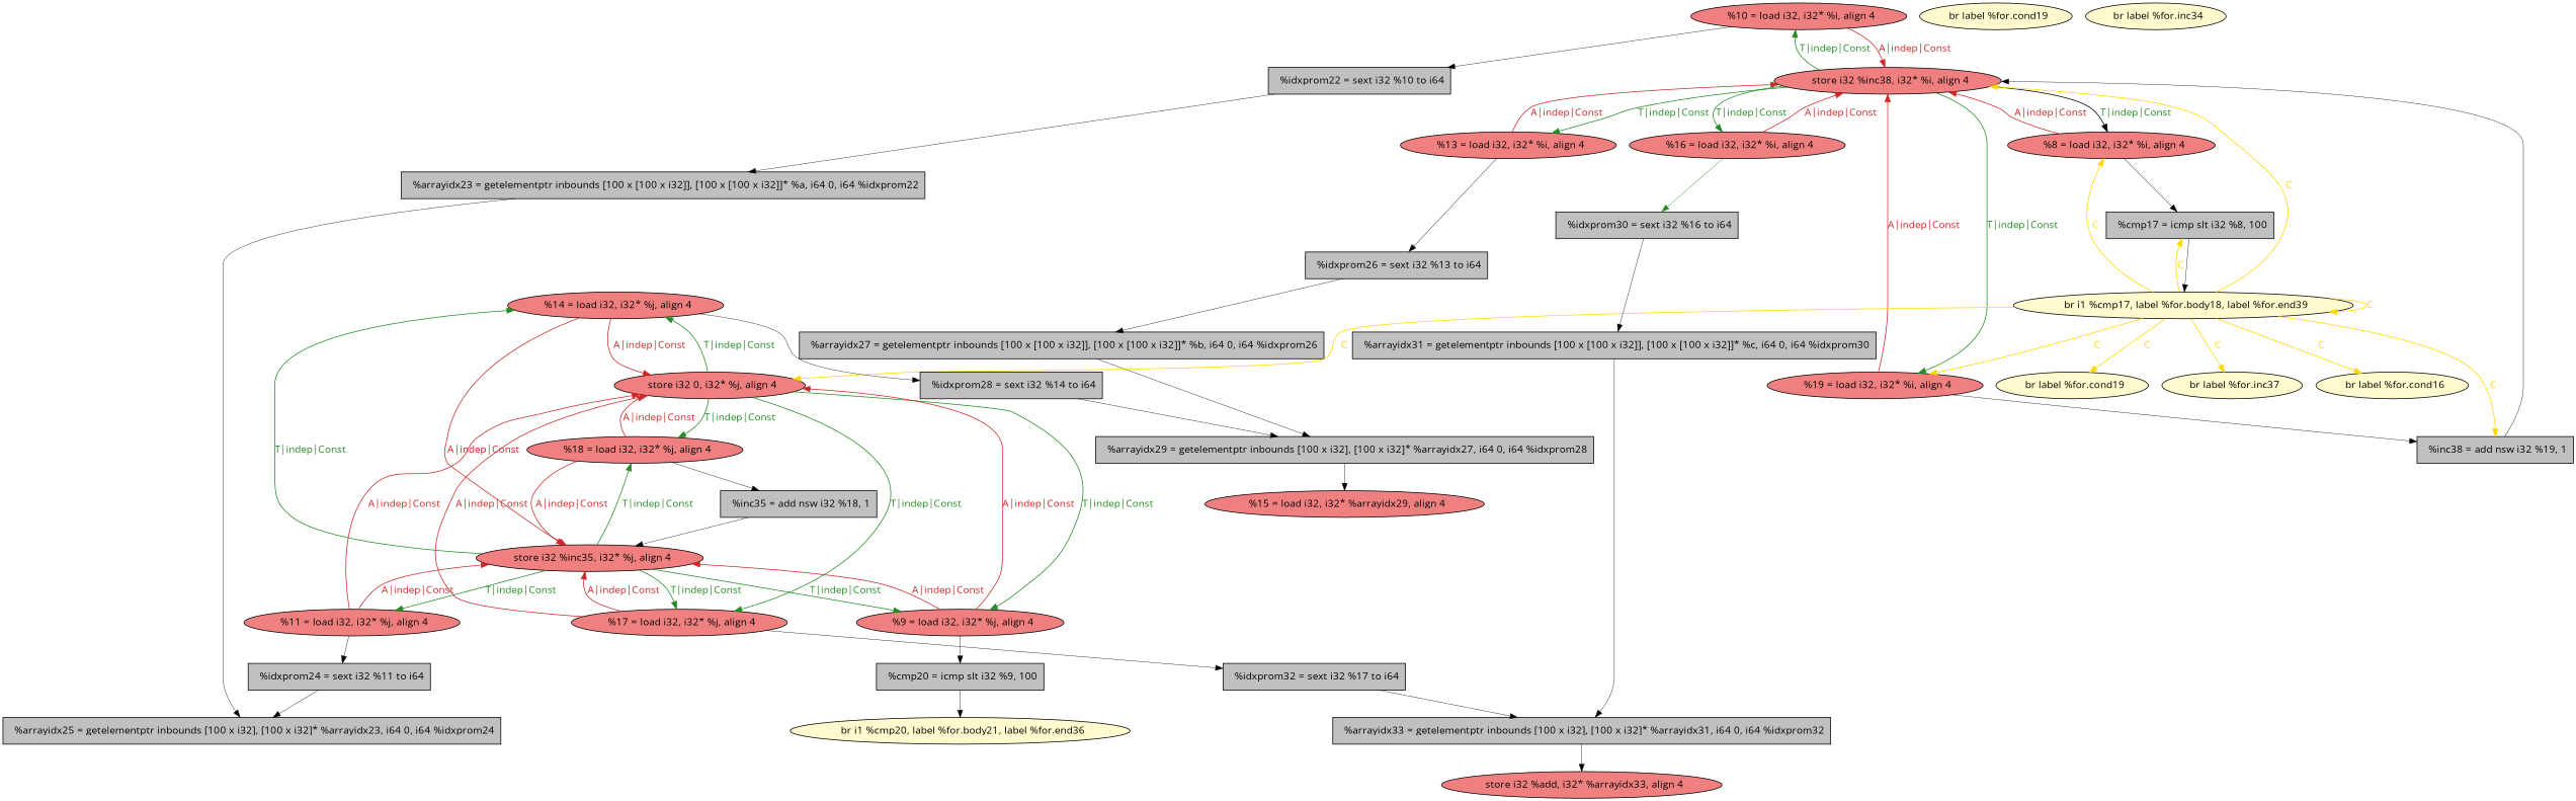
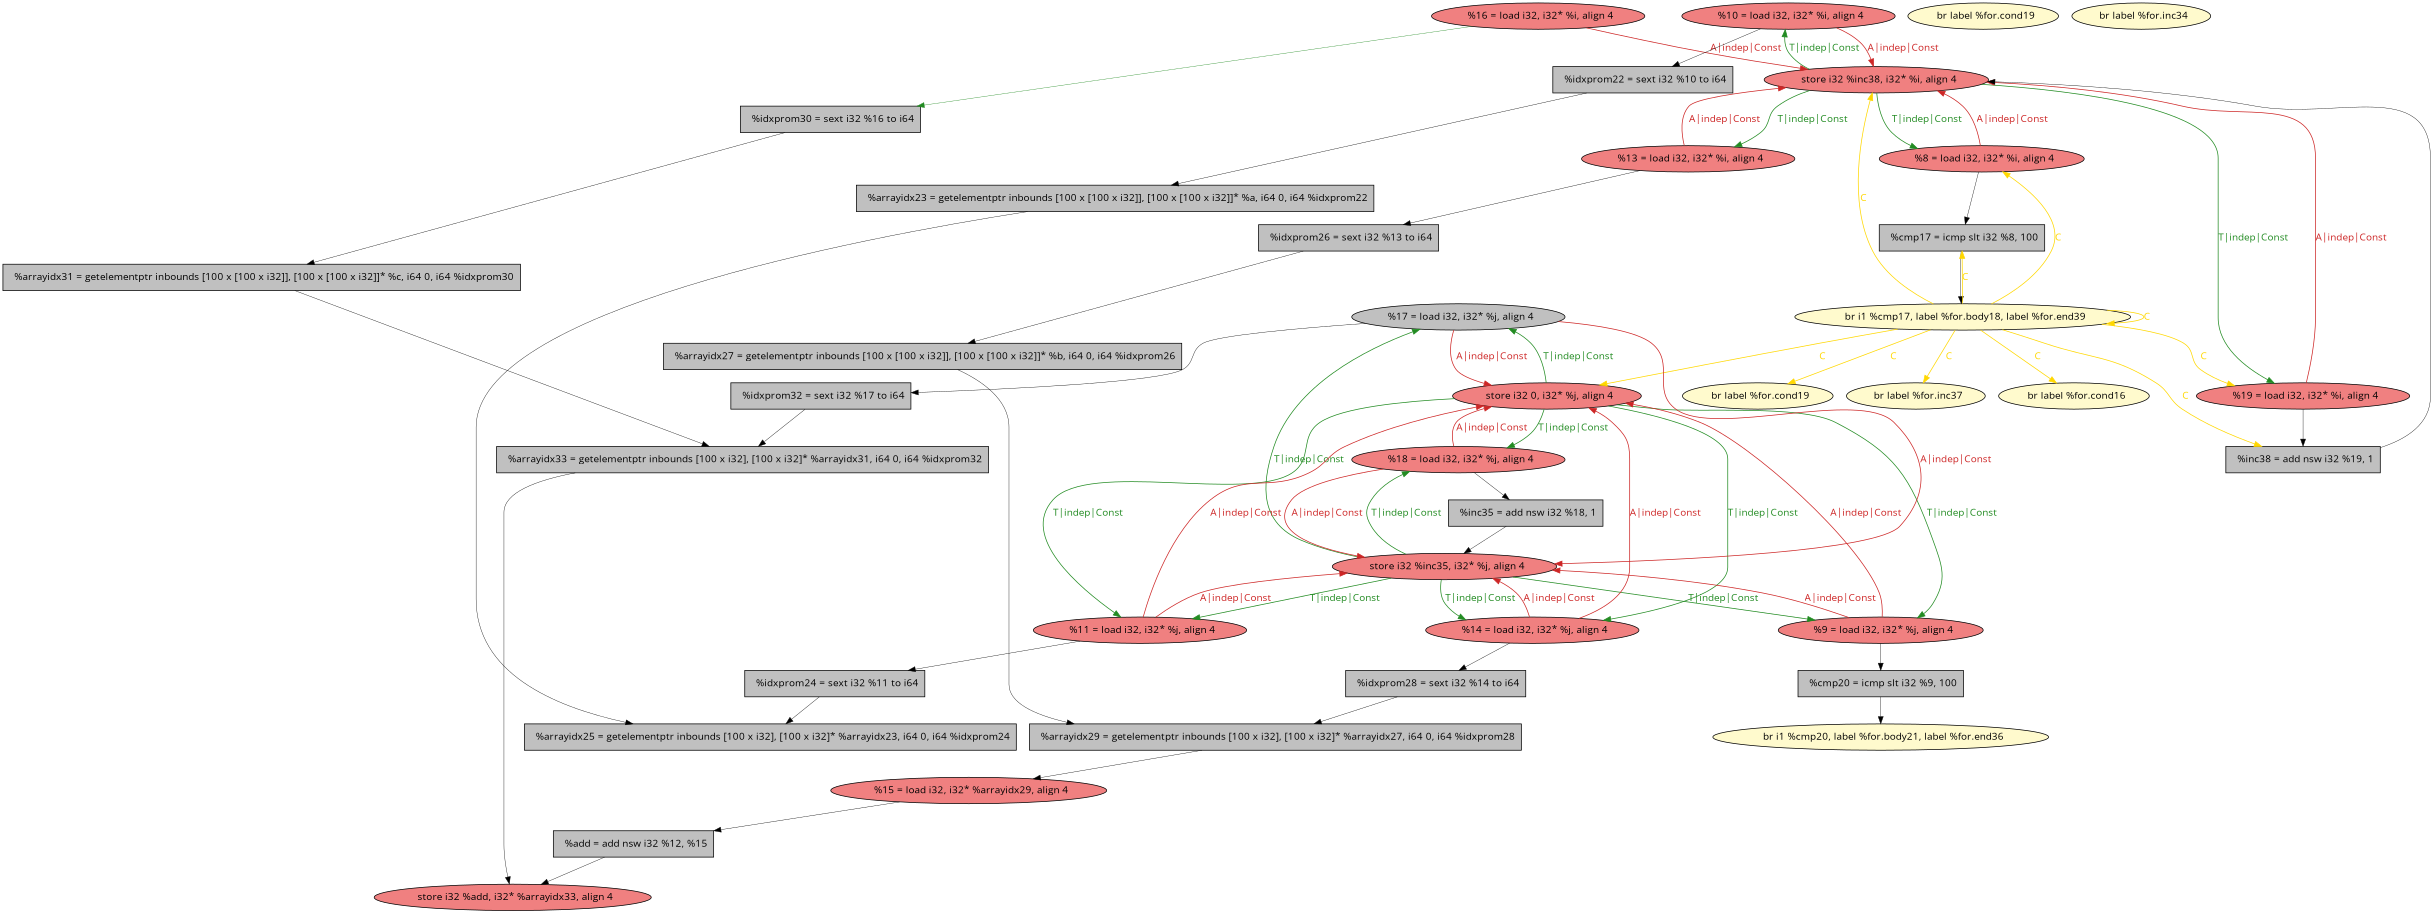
  digraph {
    fontname="Open Sans"
    node [fillcolor=grey fontname="Open Sans" shape=ellipse style=filled]
    edge [color=black fontcolor=black fontname="Open Sans" penwidth=1.0 style=solid]
    n1 [label="  %idxprom26 = sext i32 %13 to i64" shape=rectangle]
    n2 [label="  %arrayidx27 = getelementptr inbounds [100 x [100 x i32]], [100 x [100 x i32]]* %b, i64 0, i64 %idxprom26" shape=rectangle]
    n3 [label="  %arrayidx29 = getelementptr inbounds [100 x i32], [100 x i32]* %arrayidx27, i64 0, i64 %idxprom28" shape=rectangle]
    n4 [fillcolor=lightcoral label="  %13 = load i32, i32* %i, align 4"]
    n5 [fillcolor=lightcoral label="  store i32 %inc38, i32* %i, align 4"]
    n6 [fillcolor=lightcoral label="  %19 = load i32, i32* %i, align 4"]
    n7 [fillcolor=lightcoral label="  %16 = load i32, i32* %i, align 4"]
    n8 [fillcolor=lightcoral label="  %10 = load i32, i32* %i, align 4"]
    n9 [fillcolor=lightcoral label="  %8 = load i32, i32* %i, align 4"]
    n10 [label="  %inc38 = add nsw i32 %19, 1" shape=rectangle]
    n11 [label="  %cmp17 = icmp slt i32 %8, 100" shape=rectangle]
    n12 [fillcolor=lemonchiffon label="  br i1 %cmp17, label %for.body18, label %for.end39"]
    n13 [fillcolor=lightcoral label="  store i32 0, i32* %j, align 4"]
    n14 [fillcolor=lemonchiffon label="  br label %for.inc37"]
    n15 [fillcolor=lemonchiffon label="  br label %for.cond16"]
    n16 [fillcolor=lemonchiffon label="  br label %for.cond19"]
    n17 [fillcolor=lightcoral label="  store i32 %inc35, i32* %j, align 4"]
    n18 [fillcolor=lightcoral label="  %18 = load i32, i32* %j, align 4"]
    n19 [fillcolor=lightcoral label="  %14 = load i32, i32* %j, align 4"]
    n20 [fillcolor=lightcoral label="  %11 = load i32, i32* %j, align 4"]
-   n21 [fillcolor=lightcoral label="  %17 = load i32, i32* %j, align 4"]
+   n21 [label="  %17 = load i32, i32* %j, align 4"]
    n22 [fillcolor=lightcoral label="  %9 = load i32, i32* %j, align 4"]
    n23 [label="  %inc35 = add nsw i32 %18, 1" shape=rectangle]
    n24 [label="  %idxprom28 = sext i32 %14 to i64" shape=rectangle]
    n25 [label="  %idxprom24 = sext i32 %11 to i64" shape=rectangle]
    n26 [label="  %idxprom32 = sext i32 %17 to i64" shape=rectangle]
    n27 [label="  %cmp20 = icmp slt i32 %9, 100" shape=rectangle]
    n28 [label="  %idxprom30 = sext i32 %16 to i64" shape=rectangle]
    n29 [label="  %arrayidx31 = getelementptr inbounds [100 x [100 x i32]], [100 x [100 x i32]]* %c, i64 0, i64 %idxprom30" shape=rectangle]
    n30 [label="  %arrayidx33 = getelementptr inbounds [100 x i32], [100 x i32]* %arrayidx31, i64 0, i64 %idxprom32" shape=rectangle]
    n31 [fillcolor=lemonchiffon label="  br i1 %cmp20, label %for.body21, label %for.end36"]
    n32 [label="  %arrayidx25 = getelementptr inbounds [100 x i32], [100 x i32]* %arrayidx23, i64 0, i64 %idxprom24" shape=rectangle]
    n33 [fillcolor=lightcoral label="  store i32 %add, i32* %arrayidx33, align 4"]
    n34 [fillcolor=lightcoral label="  %15 = load i32, i32* %arrayidx29, align 4"]
+   n35 [label="  %add = add nsw i32 %12, %15" shape=rectangle]
    n36 [label="  %idxprom22 = sext i32 %10 to i64" shape=rectangle]
    n37 [label="  %arrayidx23 = getelementptr inbounds [100 x [100 x i32]], [100 x [100 x i32]]* %a, i64 0, i64 %idxprom22" shape=rectangle]
    n38 [fillcolor=lemonchiffon label="  br label %for.cond19"]
    n39 [fillcolor=lemonchiffon label="  br label %for.inc34"]
    n1 -> n2 [penwidth=0.5]
    n2 -> n3 [penwidth=0.5]
    n3 -> n34 [penwidth=0.5]
    n4 -> n1 [penwidth=0.5]
    n4 -> n5 [color=firebrick3 fontcolor=firebrick3 label="A|indep|Const"]
    n5 -> n4 [color=forestgreen fontcolor=forestgreen label="T|indep|Const"]
    n5 -> n6 [color=forestgreen fontcolor=forestgreen label="T|indep|Const"]
-   n5 -> n7 [color=forestgreen fontcolor=forestgreen label="T|indep|Const"]
    n5 -> n8 [color=forestgreen fontcolor=forestgreen label="T|indep|Const"]
-   n5 -> n9 [fontcolor=forestgreen label="T|indep|Const"]
+   n5 -> n9 [color=forestgreen fontcolor=forestgreen label="T|indep|Const"]
    n6 -> n5 [color=firebrick3 fontcolor=firebrick3 label="A|indep|Const"]
    n6 -> n10 [penwidth=0.5]
    n7 -> n5 [color=firebrick3 fontcolor=firebrick3 label="A|indep|Const"]
    n7 -> n28 [color=forestgreen penwidth=0.5]
    n8 -> n5 [color=firebrick3 fontcolor=firebrick3 label="A|indep|Const"]
    n8 -> n36 [penwidth=0.5]
    n9 -> n5 [color=firebrick3 fontcolor=firebrick3 label="A|indep|Const"]
    n9 -> n11 [penwidth=0.5]
    n10 -> n5 [penwidth=0.5]
    n11 -> n12 [penwidth=0.5]
    n12 -> n5 [color=gold fontcolor=gold label=C]
    n12 -> n6 [color=gold fontcolor=gold label=C]
    n12 -> n9 [color=gold fontcolor=gold label=C]
    n12 -> n10 [color=gold fontcolor=gold label=C]
    n12 -> n11 [color=gold fontcolor=gold label=C]
    n12 -> n12 [color=gold fontcolor=gold label=C]
    n12 -> n13 [color=gold fontcolor=gold label=C]
    n12 -> n14 [color=gold fontcolor=gold label=C]
    n12 -> n15 [color=gold fontcolor=gold label=C]
    n12 -> n16 [color=gold fontcolor=gold label=C]
    n13 -> n18 [color=forestgreen fontcolor=forestgreen label="T|indep|Const"]
    n13 -> n19 [color=forestgreen fontcolor=forestgreen label="T|indep|Const"]
+   n13 -> n20 [color=forestgreen fontcolor=forestgreen label="T|indep|Const"]
    n13 -> n21 [color=forestgreen fontcolor=forestgreen label="T|indep|Const"]
    n13 -> n22 [color=forestgreen fontcolor=forestgreen label="T|indep|Const"]
    n17 -> n18 [color=forestgreen fontcolor=forestgreen label="T|indep|Const"]
    n17 -> n19 [color=forestgreen fontcolor=forestgreen label="T|indep|Const"]
    n17 -> n20 [color=forestgreen fontcolor=forestgreen label="T|indep|Const"]
    n17 -> n21 [color=forestgreen fontcolor=forestgreen label="T|indep|Const"]
    n17 -> n22 [color=forestgreen fontcolor=forestgreen label="T|indep|Const"]
    n18 -> n13 [color=firebrick3 fontcolor=firebrick3 label="A|indep|Const"]
    n18 -> n17 [color=firebrick3 fontcolor=firebrick3 label="A|indep|Const"]
    n18 -> n23 [penwidth=0.5]
    n19 -> n13 [color=firebrick3 fontcolor=firebrick3 label="A|indep|Const"]
    n19 -> n17 [color=firebrick3 fontcolor=firebrick3 label="A|indep|Const"]
    n19 -> n24 [penwidth=0.5]
    n20 -> n13 [color=firebrick3 fontcolor=firebrick3 label="A|indep|Const"]
    n20 -> n17 [color=firebrick3 fontcolor=firebrick3 label="A|indep|Const"]
    n20 -> n25 [penwidth=0.5]
    n21 -> n13 [color=firebrick3 fontcolor=firebrick3 label="A|indep|Const"]
    n21 -> n17 [color=firebrick3 fontcolor=firebrick3 label="A|indep|Const"]
    n21 -> n26 [penwidth=0.5]
    n22 -> n13 [color=firebrick3 fontcolor=firebrick3 label="A|indep|Const"]
    n22 -> n17 [color=firebrick3 fontcolor=firebrick3 label="A|indep|Const"]
    n22 -> n27 [penwidth=0.5]
    n23 -> n17 [penwidth=0.5]
    n24 -> n3 [penwidth=0.5]
    n25 -> n32 [penwidth=0.5]
    n26 -> n30 [penwidth=0.5]
    n27 -> n31 [penwidth=0.5]
    n28 -> n29 [penwidth=0.5]
    n29 -> n30 [penwidth=0.5]
    n30 -> n33 [penwidth=0.5]
+   n34 -> n35 [penwidth=0.5]
+   n35 -> n33 [penwidth=0.5]
    n36 -> n37 [penwidth=0.5]
    n37 -> n32 [penwidth=0.5]
  }
